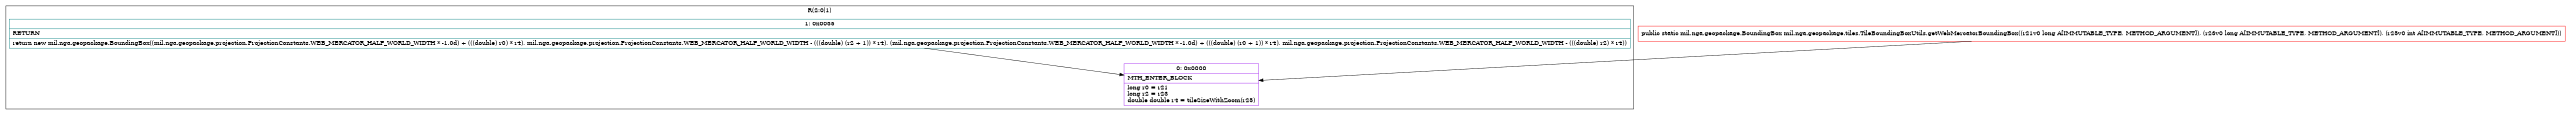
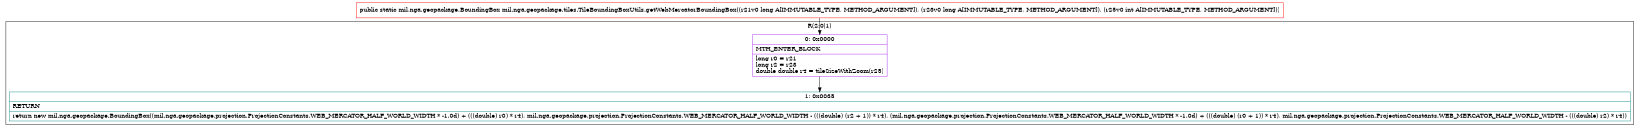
  digraph {
    node [shape=record]
    n1 [color=purple label="{0\:\ 0x0000|MTH_ENTER_BLOCK\l|long r0 = r21\llong r2 = r23\ldouble double r4 = tileSizeWithZoom(r25)\l}"]
    n2 [color=teal label="{1\:\ 0x0035|RETURN\l|return new mil.nga.geopackage.BoundingBox((mil.nga.geopackage.projection.ProjectionConstants.WEB_MERCATOR_HALF_WORLD_WIDTH * \-1.0d) + (((double) r0) * r4), mil.nga.geopackage.projection.ProjectionConstants.WEB_MERCATOR_HALF_WORLD_WIDTH \- (((double) (r2 + 1)) * r4), (mil.nga.geopackage.projection.ProjectionConstants.WEB_MERCATOR_HALF_WORLD_WIDTH * \-1.0d) + (((double) (r0 + 1)) * r4), mil.nga.geopackage.projection.ProjectionConstants.WEB_MERCATOR_HALF_WORLD_WIDTH \- (((double) r2) * r4))\l}"]
    n3 [label="{public static mil.nga.geopackage.BoundingBox mil.nga.geopackage.tiles.TileBoundingBoxUtils.getWebMercatorBoundingBox((r21v0 long A[IMMUTABLE_TYPE, METHOD_ARGUMENT]), (r23v0 long A[IMMUTABLE_TYPE, METHOD_ARGUMENT]), (r25v0 int A[IMMUTABLE_TYPE, METHOD_ARGUMENT])) }" color=red]
    subgraph cluster_1 {
      label="R(2:0|1)"
      n1
      n2
    }
-   n2 -> n1
+   n1 -> n2
    n3 -> n1
  }
